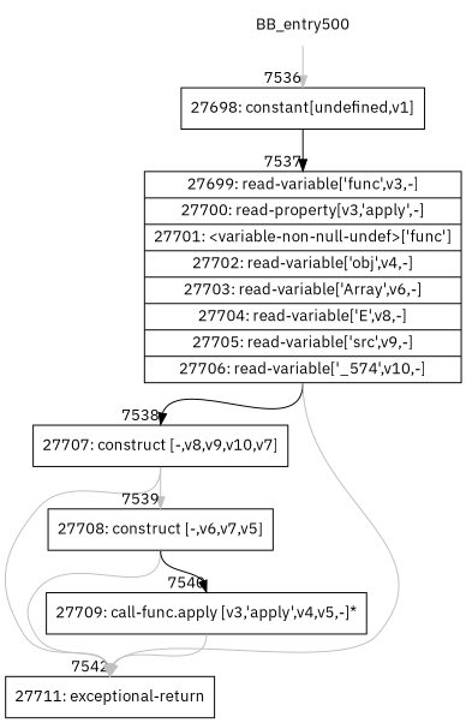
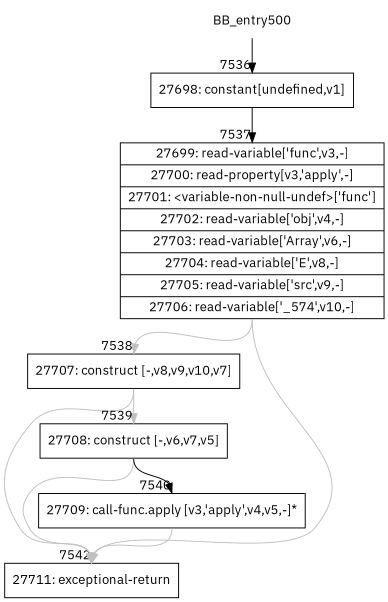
  digraph {
    fontname="IBM Plex Sans"
    rankdir=TD
    node [fontname="IBM Plex Sans" shape=record]
    edge [fontname="IBM Plex Sans" headport=n tailport=s color=gray]
    BB_entry500 [shape=none]
    n2 [label="{27698: constant[undefined,v1]}"]
    n3 [label="{27699: read-variable['func',v3,-]|27700: read-property[v3,'apply',-]|27701: \<variable-non-null-undef\>['func']|27702: read-variable['obj',v4,-]|27703: read-variable['Array',v6,-]|27704: read-variable['E',v8,-]|27705: read-variable['src',v9,-]|27706: read-variable['_574',v10,-]}"]
    n4 [label="{27707: construct [-,v8,v9,v10,v7]}"]
    n5 [label="{27711: exceptional-return}"]
    n6 [label="{27708: construct [-,v6,v7,v5]}"]
    n7 [label="{27709: call-func.apply [v3,'apply',v4,v5,-]*}"]
-   BB_entry500 -> n2 [headlabel="    7536"]
+   BB_entry500 -> n2 [headlabel="    7536" color=""]
    n2 -> n3 [headlabel="      7537" color=""]
-   n3 -> n4 [headlabel="      7538" color=""]
+   n3 -> n4 [headlabel="      7538"]
    n3 -> n5 [headlabel="      7542"]
    n4 -> n5
    n4 -> n6 [headlabel="      7539"]
    n6 -> n5
    n6 -> n7 [headlabel="      7540" color=""]
    n7 -> n5
  }
